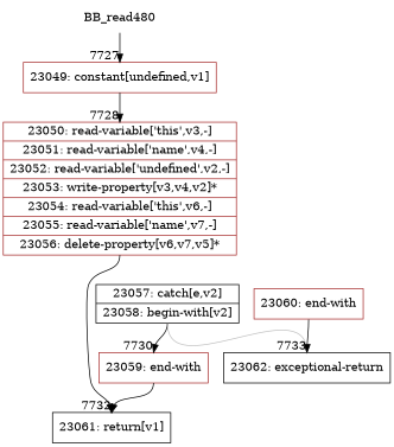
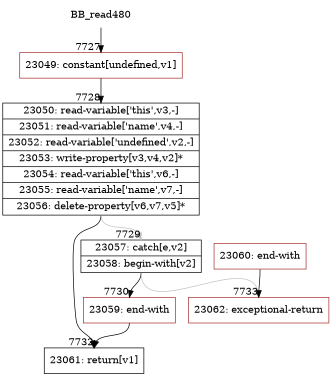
  digraph {
    rankdir=TD
    node [color=brown shape=record]
    edge [headport=n tailport=s]
    n1 [label=BB_read480 shape=none]
    n2 [label="{23049: constant[undefined,v1]}"]
-   n3 [label="{23050: read-variable['this',v3,-]|23051: read-variable['name',v4,-]|23052: read-variable['undefined',v2,-]|23053: write-property[v3,v4,v2]*|23054: read-variable['this',v6,-]|23055: read-variable['name',v7,-]|23056: delete-property[v6,v7,v5]*}"]
+   n3 [color=black label="{23050: read-variable['this',v3,-]|23051: read-variable['name',v4,-]|23052: read-variable['undefined',v2,-]|23053: write-property[v3,v4,v2]*|23054: read-variable['this',v6,-]|23055: read-variable['name',v7,-]|23056: delete-property[v6,v7,v5]*}"]
    n4 [color=black label="{23061: return[v1]}"]
    n5 [color=black label="{23057: catch[e,v2]|23058: begin-with[v2]}"]
    n6 [label="{23059: end-with}"]
-   n7 [color=black label="{23062: exceptional-return}"]
+   n7 [label="{23062: exceptional-return}"]
    n8 [label="{23060: end-with}"]
    n1 -> n2 [headlabel="    7727"]
    n2 -> n3 [headlabel="      7728"]
    n3 -> n4 [headlabel="      7732"]
+   n3 -> n5 [color=gray headlabel="      7729"]
    n5 -> n6 [headlabel="      7730"]
    n5 -> n7 [color=gray headlabel="      7733"]
    n6 -> n4
    n8 -> n7
  }
